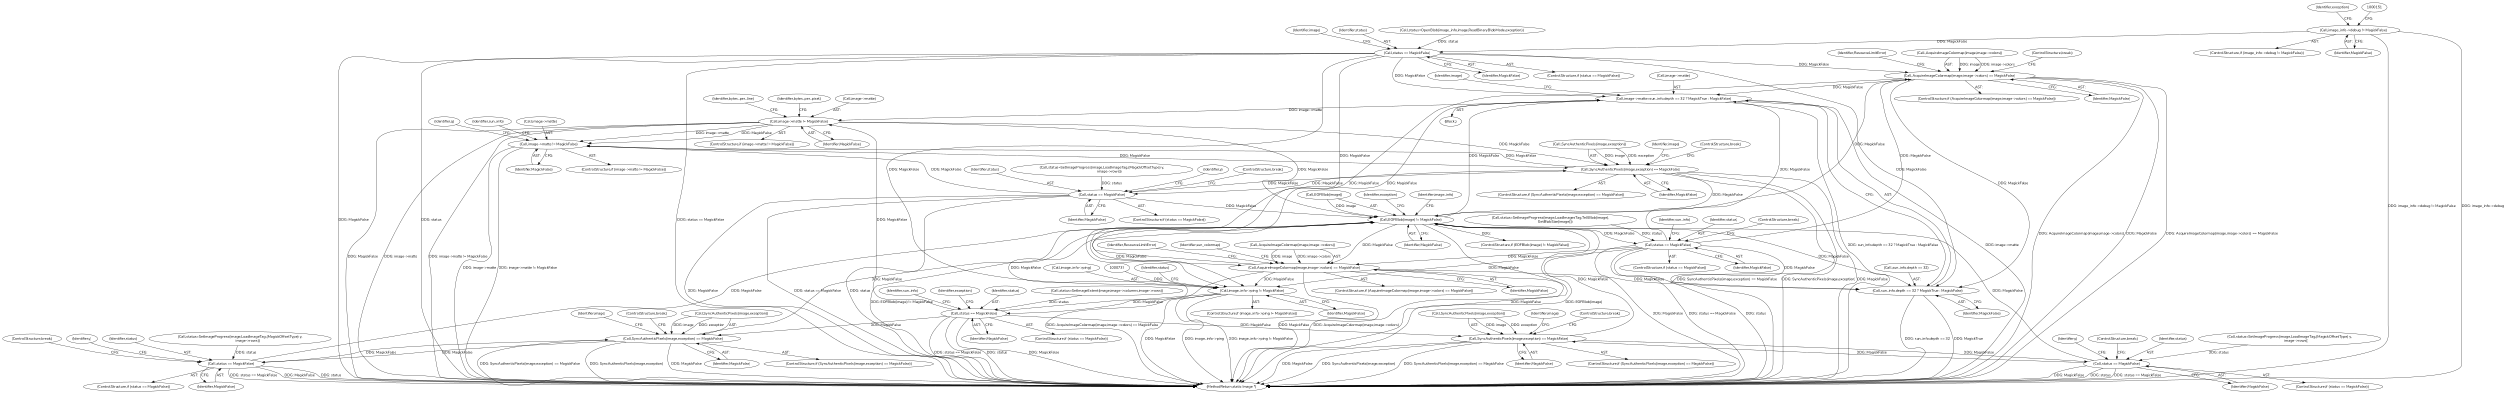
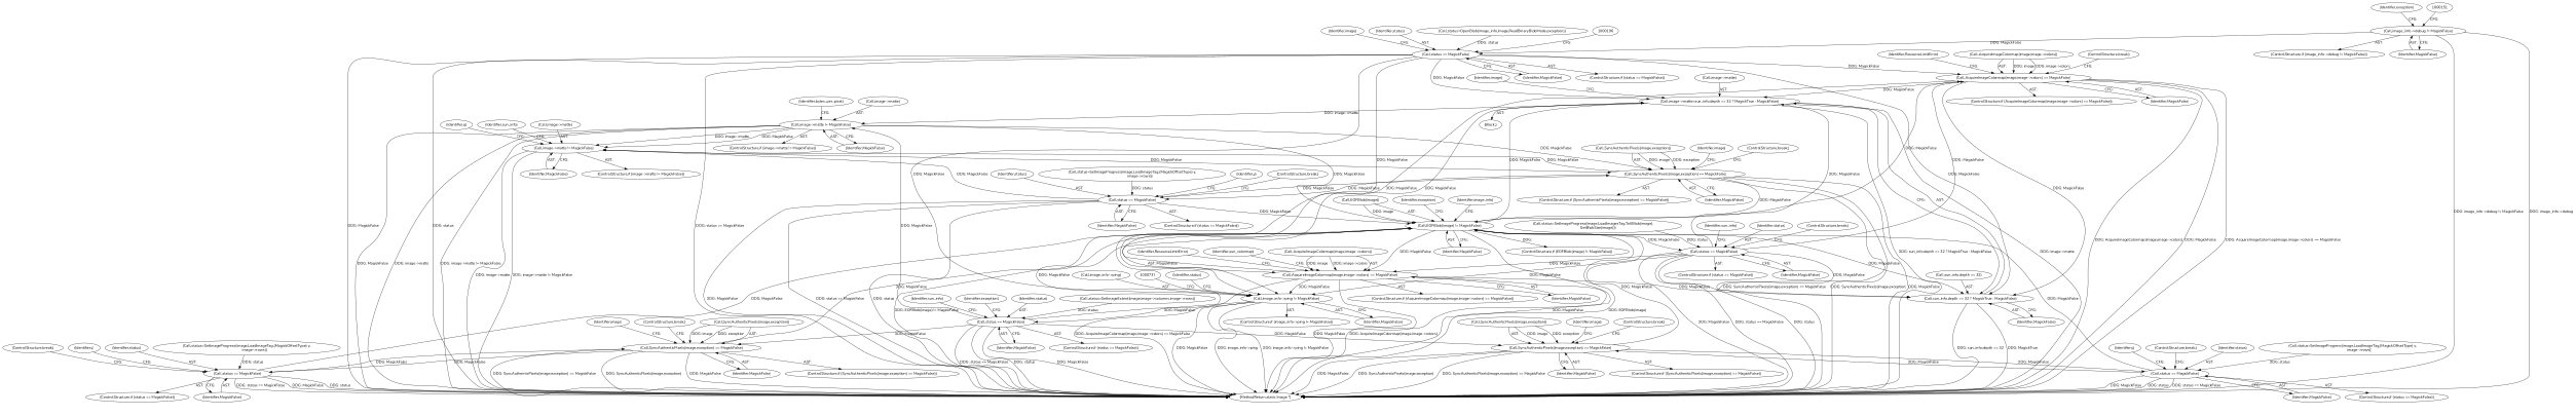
  digraph {
    fontname=Nunito
    node [fontname=Nunito]
    edge [fontname=Nunito]
    n1 [label="(Call,image_info->debug != MagickFalse)"]
    n2 [label="(Call,status == MagickFalse)"]
    n3 [label="(Identifier,MagickFalse)"]
    n4 [label="(ControlStructure,if (image_info->debug != MagickFalse))"]
    n5 [label="(MethodReturn,static Image *)"]
    n6 [label="(Call,AcquireImageColormap(image,image->colors) == MagickFalse)"]
    n7 [label="(Call,image->matte=sun_info.depth == 32 ? MagickTrue : MagickFalse)"]
    n8 [label="(Call,AcquireImageColormap(image,image->colors) == MagickFalse)"]
    n9 [label="(Call,sun_info.depth == 32 ? MagickTrue : MagickFalse)"]
    n10 [label="(Call,image_info->ping != MagickFalse)"]
    n11 [label="(Identifier,MagickFalse)"]
    n12 [label="(ControlStructure,if (status == MagickFalse))"]
    n13 [label="(ControlStructure,if (AcquireImageColormap(image,image->colors) == MagickFalse))"]
    n14 [label="(Identifier,MagickFalse)"]
    n15 [label="(Call,image->matte != MagickFalse)"]
    n16 [label="(Block,)"]
    n17 [label="(ControlStructure,if (AcquireImageColormap(image,image->colors) == MagickFalse))"]
    n18 [label="(Identifier,MagickFalse)"]
    n19 [label="(Identifier,MagickFalse)"]
    n20 [label="(Call,status == MagickFalse)"]
    n21 [label="(Identifier,MagickFalse)"]
    n22 [label="(ControlStructure,if (image_info->ping != MagickFalse))"]
    n23 [label="(Call,image->matte != MagickFalse)"]
    n24 [label="(Call,SyncAuthenticPixels(image,exception) == MagickFalse)"]
    n25 [label="(Call,EOFBlob(image) != MagickFalse)"]
    n26 [label="(ControlStructure,if (image->matte != MagickFalse))"]
    n27 [label="(Identifier,MagickFalse)"]
    n28 [label="(Identifier,MagickFalse)"]
    n29 [label="(ControlStructure,if (image->matte != MagickFalse))"]
    n30 [label="(Call,status == MagickFalse)"]
    n31 [label="(Identifier,MagickFalse)"]
    n32 [label="(ControlStructure,if (SyncAuthenticPixels(image,exception) == MagickFalse))"]
    n33 [label="(Call,status == MagickFalse)"]
    n34 [label="(ControlStructure,if (EOFBlob(image) != MagickFalse))"]
    n35 [label="(Identifier,MagickFalse)"]
    n36 [label="(Identifier,MagickFalse)"]
    n37 [label="(ControlStructure,if (status == MagickFalse))"]
    n38 [label="(ControlStructure,if (status == MagickFalse))"]
    n39 [label="(Identifier,MagickFalse)"]
    n40 [label="(Call,SyncAuthenticPixels(image,exception) == MagickFalse)"]
    n41 [label="(Call,SyncAuthenticPixels(image,exception) == MagickFalse)"]
    n42 [label="(ControlStructure,if (status == MagickFalse))"]
    n43 [label="(Identifier,MagickFalse)"]
    n44 [label="(Call,status == MagickFalse)"]
    n45 [label="(ControlStructure,if (SyncAuthenticPixels(image,exception) == MagickFalse))"]
    n46 [label="(Identifier,MagickFalse)"]
    n47 [label="(Call,status == MagickFalse)"]
    n48 [label="(Identifier,MagickFalse)"]
    n49 [label="(ControlStructure,if (SyncAuthenticPixels(image,exception) == MagickFalse))"]
    n50 [label="(Identifier,MagickFalse)"]
    n51 [label="(ControlStructure,if (status == MagickFalse))"]
    n52 [label="(Identifier,MagickFalse)"]
    n53 [label="(ControlStructure,if (status == MagickFalse))"]
    n54 [label="(Call,SyncAuthenticPixels(image,exception))"]
    n55 [label="(Identifier,sun_info)"]
    n56 [label="(Identifier,ResourceLimitError)"]
    n57 [label="(Identifier,status)"]
    n58 [label="(Identifier,y)"]
    n59 [label="(Identifier,sun_colormap)"]
    n60 [label="(ControlStructure,break;)"]
    n61 [label="(ControlStructure,break;)"]
    n62 [label="(Identifier,image)"]
    n63 [label="(Identifier,exception)"]
    n64 [label="(ControlStructure,break;)"]
    n65 [label="(Identifier,exception)"]
    n66 [label="(Call,AcquireImageColormap(image,image->colors))"]
    n67 [label="(Identifier,sun_info)"]
    n68 [label="(Identifier,y)"]
    n69 [label="(Identifier,image)"]
    n70 [label="(Call,image->matte)"]
    n71 [label="(Identifier,ResourceLimitError)"]
    n72 [label="(Identifier,y)"]
    n73 [label="(Call,AcquireImageColormap(image,image->colors))"]
    n74 [label="(Identifier,status)"]
    n75 [label="(ControlStructure,break;)"]
    n76 [label="(ControlStructure,break;)"]
    n77 [label="(Call,status=OpenBlob(image_info,image,ReadBinaryBlobMode,exception))"]
    n78 [label="(Call,status=SetImageProgress(image,LoadImagesTag,TellBlob(image),\n          GetBlobSize(image)))"]
    n79 [label="(Call,sun_info.depth == 32)"]
    n80 [label="(Identifier,status)"]
    n81 [label="(ControlStructure,break;)"]
    n82 [label="(Identifier,exception)"]
    n83 [label="(Call,SyncAuthenticPixels(image,exception))"]
    n84 [label="(Identifier,status)"]
-   n85 [label="(Identifier,bytes_per_line)"]
    n86 [label="(Identifier,sun_info)"]
    n87 [label="(Identifier,status)"]
    n88 [label="(Identifier,bytes_per_pixel)"]
    n89 [label="(Call,image_info->ping)"]
    n90 [label="(Call,SyncAuthenticPixels(image,exception))"]
    n91 [label="(Call,status=SetImageExtent(image,image->columns,image->rows))"]
    n92 [label="(Identifier,status)"]
    n93 [label="(Identifier,image_info)"]
    n94 [label="(Identifier,image)"]
    n95 [label="(Call,status=SetImageProgress(image,LoadImageTag,(MagickOffsetType) y,\n              image->rows))"]
    n96 [label="(Call,image->matte)"]
    n97 [label="(Call,EOFBlob(image))"]
    n98 [label="(ControlStructure,break;)"]
    n99 [label="(Identifier,image)"]
    n100 [label="(ControlStructure,break;)"]
    n101 [label="(Identifier,q)"]
    n102 [label="(Identifier,status)"]
    n103 [label="(Call,status=SetImageProgress(image,LoadImageTag,(MagickOffsetType) y,\n                image->rows))"]
    n104 [label="(Call,image->matte)"]
    n105 [label="(Call,status=SetImageProgress(image,LoadImageTag,(MagickOffsetType) y,\n                image->rows))"]
    n106 [label="(Identifier,image)"]
    1000151
+   1000196
    n109 [label=1000737]
    n1 -> n2 [label="DDG: MagickFalse"]
    n1 -> n3 [label="CFG: "]
    n1 -> n4 [label="AST: "]
    n1 -> n5 [label="DDG: image_info->debug != MagickFalse"]
    n1 -> n5 [label="DDG: image_info->debug"]
    n2 -> n5 [label="DDG: MagickFalse"]
    n2 -> n5 [label="DDG: status"]
    n2 -> n5 [label="DDG: status == MagickFalse"]
    n2 -> n6 [label="DDG: MagickFalse"]
    n2 -> n7 [label="DDG: MagickFalse"]
    n2 -> n8 [label="DDG: MagickFalse"]
    n2 -> n9 [label="DDG: MagickFalse"]
    n2 -> n10 [label="DDG: MagickFalse"]
    n2 -> n11 [label="CFG: "]
    n2 -> n12 [label="AST: "]
    n3 -> n1 [label="AST: "]
    n6 -> n5 [label="DDG: AcquireImageColormap(image,image->colors)"]
    n6 -> n5 [label="DDG: MagickFalse"]
    n6 -> n5 [label="DDG: AcquireImageColormap(image,image->colors) == MagickFalse"]
    n6 -> n7 [label="DDG: MagickFalse"]
    n6 -> n9 [label="DDG: MagickFalse"]
    n6 -> n10 [label="DDG: MagickFalse"]
    n6 -> n13 [label="AST: "]
    n6 -> n14 [label="CFG: "]
    n7 -> n5 [label="DDG: sun_info.depth == 32 ? MagickTrue : MagickFalse"]
    n7 -> n5 [label="DDG: image->matte"]
    n7 -> n9 [label="CFG: "]
    n7 -> n15 [label="DDG: image->matte"]
    n7 -> n16 [label="AST: "]
    n8 -> n5 [label="DDG: AcquireImageColormap(image,image->colors)"]
    n8 -> n5 [label="DDG: MagickFalse"]
    n8 -> n5 [label="DDG: AcquireImageColormap(image,image->colors) == MagickFalse"]
    n8 -> n7 [label="DDG: MagickFalse"]
    n8 -> n9 [label="DDG: MagickFalse"]
    n8 -> n10 [label="DDG: MagickFalse"]
    n8 -> n17 [label="AST: "]
    n8 -> n18 [label="CFG: "]
    n9 -> n5 [label="DDG: MagickTrue"]
    n9 -> n5 [label="DDG: sun_info.depth == 32"]
    n9 -> n7 [label="AST: "]
    n9 -> n19 [label="CFG: "]
    n10 -> n5 [label="DDG: MagickFalse"]
    n10 -> n5 [label="DDG: image_info->ping"]
    n10 -> n5 [label="DDG: image_info->ping != MagickFalse"]
    n10 -> n20 [label="DDG: MagickFalse"]
    n10 -> n21 [label="CFG: "]
    n10 -> n22 [label="AST: "]
    n11 -> n2 [label="AST: "]
    n14 -> n6 [label="AST: "]
    n15 -> n5 [label="DDG: image->matte != MagickFalse"]
    n15 -> n5 [label="DDG: MagickFalse"]
    n15 -> n5 [label="DDG: image->matte"]
    n15 -> n23 [label="DDG: image->matte"]
    n15 -> n23 [label="DDG: MagickFalse"]
    n15 -> n24 [label="DDG: MagickFalse"]
    n15 -> n25 [label="DDG: MagickFalse"]
    n15 -> n26 [label="AST: "]
    n15 -> n27 [label="CFG: "]
    n18 -> n8 [label="AST: "]
    n19 -> n9 [label="AST: "]
    n20 -> n5 [label="DDG: status == MagickFalse"]
    n20 -> n5 [label="DDG: status"]
    n20 -> n5 [label="DDG: MagickFalse"]
    n20 -> n15 [label="DDG: MagickFalse"]
    n20 -> n25 [label="DDG: MagickFalse"]
    n20 -> n40 [label="DDG: MagickFalse"]
    n20 -> n41 [label="DDG: MagickFalse"]
    n20 -> n42 [label="AST: "]
    n20 -> n43 [label="CFG: "]
    n21 -> n10 [label="AST: "]
    n23 -> n5 [label="DDG: image->matte != MagickFalse"]
    n23 -> n5 [label="DDG: image->matte"]
    n23 -> n24 [label="DDG: MagickFalse"]
    n23 -> n28 [label="CFG: "]
    n23 -> n29 [label="AST: "]
    n24 -> n5 [label="DDG: MagickFalse"]
    n24 -> n5 [label="DDG: SyncAuthenticPixels(image,exception) == MagickFalse"]
    n24 -> n5 [label="DDG: SyncAuthenticPixels(image,exception)"]
    n24 -> n23 [label="DDG: MagickFalse"]
    n24 -> n25 [label="DDG: MagickFalse"]
    n24 -> n30 [label="DDG: MagickFalse"]
    n24 -> n31 [label="CFG: "]
    n24 -> n32 [label="AST: "]
    n25 -> n5 [label="DDG: EOFBlob(image) != MagickFalse"]
    n25 -> n5 [label="DDG: MagickFalse"]
    n25 -> n5 [label="DDG: EOFBlob(image)"]
    n25 -> n6 [label="DDG: MagickFalse"]
    n25 -> n7 [label="DDG: MagickFalse"]
    n25 -> n8 [label="DDG: MagickFalse"]
    n25 -> n9 [label="DDG: MagickFalse"]
-   n25 -> n10 [label="DDG: MagickFalse"]
+   n25 -> n10 [label="AST: MagickFalse"]
    n25 -> n33 [label="DDG: MagickFalse"]
    n25 -> n34 [label="DDG: "]
    n25 -> n35 [label="CFG: "]
    n27 -> n15 [label="AST: "]
    n28 -> n23 [label="AST: "]
    n30 -> n5 [label="DDG: status"]
    n30 -> n5 [label="DDG: MagickFalse"]
    n30 -> n5 [label="DDG: status == MagickFalse"]
    n30 -> n23 [label="DDG: MagickFalse"]
    n30 -> n24 [label="DDG: MagickFalse"]
    n30 -> n25 [label="DDG: MagickFalse"]
    n30 -> n36 [label="CFG: "]
    n30 -> n37 [label="AST: "]
    n31 -> n24 [label="AST: "]
    n33 -> n5 [label="DDG: status"]
    n33 -> n5 [label="DDG: MagickFalse"]
    n33 -> n5 [label="DDG: status == MagickFalse"]
    n33 -> n6 [label="DDG: MagickFalse"]
    n33 -> n7 [label="DDG: MagickFalse"]
    n33 -> n8 [label="DDG: MagickFalse"]
    n33 -> n9 [label="DDG: MagickFalse"]
    n33 -> n10 [label="DDG: MagickFalse"]
    n33 -> n38 [label="AST: "]
    n33 -> n39 [label="CFG: "]
    n35 -> n25 [label="AST: "]
    n36 -> n30 [label="AST: "]
    n39 -> n33 [label="AST: "]
    n40 -> n5 [label="DDG: MagickFalse"]
    n40 -> n5 [label="DDG: SyncAuthenticPixels(image,exception)"]
    n40 -> n5 [label="DDG: SyncAuthenticPixels(image,exception) == MagickFalse"]
    n40 -> n25 [label="DDG: MagickFalse"]
    n40 -> n44 [label="DDG: MagickFalse"]
    n40 -> n45 [label="AST: "]
    n40 -> n46 [label="CFG: "]
    n41 -> n5 [label="DDG: SyncAuthenticPixels(image,exception) == MagickFalse"]
    n41 -> n5 [label="DDG: SyncAuthenticPixels(image,exception)"]
    n41 -> n5 [label="DDG: MagickFalse"]
    n41 -> n25 [label="DDG: MagickFalse"]
    n41 -> n47 [label="DDG: MagickFalse"]
    n41 -> n48 [label="CFG: "]
    n41 -> n49 [label="AST: "]
    n43 -> n20 [label="AST: "]
    n44 -> n5 [label="DDG: MagickFalse"]
    n44 -> n5 [label="DDG: status"]
    n44 -> n5 [label="DDG: status == MagickFalse"]
    n44 -> n25 [label="DDG: MagickFalse"]
    n44 -> n40 [label="DDG: MagickFalse"]
    n44 -> n50 [label="CFG: "]
    n44 -> n51 [label="AST: "]
    n46 -> n40 [label="AST: "]
    n47 -> n5 [label="DDG: MagickFalse"]
    n47 -> n5 [label="DDG: status"]
    n47 -> n5 [label="DDG: status == MagickFalse"]
    n47 -> n25 [label="DDG: MagickFalse"]
    n47 -> n41 [label="DDG: MagickFalse"]
    n47 -> n52 [label="CFG: "]
    n47 -> n53 [label="AST: "]
    n48 -> n41 [label="AST: "]
    n50 -> n44 [label="AST: "]
    n52 -> n47 [label="AST: "]
    n54 -> n24 [label="AST: "]
    n54 -> n24 [label="DDG: image"]
    n54 -> n24 [label="DDG: exception"]
    n55 -> n20 [label="CFG: "]
    n56 -> n8 [label="CFG: "]
    n57 -> n10 [label="CFG: "]
    n58 -> n44 [label="CFG: "]
    n59 -> n8 [label="CFG: "]
    n60 -> n41 [label="CFG: "]
    n61 -> n47 [label="CFG: "]
    n62 -> n2 [label="CFG: "]
    n63 -> n1 [label="CFG: "]
    n64 -> n44 [label="CFG: "]
    n65 -> n25 [label="CFG: "]
    n66 -> n8 [label="AST: "]
    n66 -> n8 [label="DDG: image"]
    n66 -> n8 [label="DDG: image->colors"]
    n67 -> n23 [label="CFG: "]
    n68 -> n47 [label="CFG: "]
    n69 -> n24 [label="CFG: "]
    n70 -> n23 [label="AST: "]
    n71 -> n6 [label="CFG: "]
    n72 -> n30 [label="CFG: "]
    n73 -> n6 [label="AST: "]
    n73 -> n6 [label="DDG: image"]
    n73 -> n6 [label="DDG: image->colors"]
    n74 -> n2 [label="AST: "]
    n75 -> n33 [label="CFG: "]
    n76 -> n40 [label="CFG: "]
    n77 -> n2 [label="DDG: status"]
    n78 -> n33 [label="DDG: status"]
    n79 -> n9 [label="AST: "]
    n80 -> n47 [label="AST: "]
    n81 -> n30 [label="CFG: "]
    n82 -> n20 [label="CFG: "]
    n83 -> n41 [label="AST: "]
    n83 -> n41 [label="DDG: image"]
    n83 -> n41 [label="DDG: exception"]
    n84 -> n30 [label="AST: "]
-   n85 -> n15 [label="CFG: "]
    n86 -> n33 [label="CFG: "]
    n87 -> n20 [label="AST: "]
    n88 -> n15 [label="CFG: "]
    n89 -> n10 [label="AST: "]
    n90 -> n40 [label="AST: "]
    n90 -> n40 [label="DDG: image"]
    n90 -> n40 [label="DDG: exception"]
    n91 -> n20 [label="DDG: status"]
    n92 -> n44 [label="AST: "]
    n93 -> n25 [label="CFG: "]
    n94 -> n7 [label="CFG: "]
    n95 -> n44 [label="DDG: status"]
    n96 -> n15 [label="AST: "]
    n97 -> n25 [label="AST: "]
    n97 -> n25 [label="DDG: image"]
    n98 -> n24 [label="CFG: "]
    n99 -> n41 [label="CFG: "]
    n100 -> n6 [label="CFG: "]
    n101 -> n23 [label="CFG: "]
    n102 -> n33 [label="AST: "]
    n103 -> n30 [label="DDG: status"]
    n104 -> n7 [label="AST: "]
    n105 -> n47 [label="DDG: status"]
    n106 -> n40 [label="CFG: "]
    1000151 -> n1 [label="CFG: "]
-   n109 -> n10 [label="DDG: "]
+   1000196 -> n2 [label="CFG: "]
+   n109 -> n10 [label="CFG: "]
  }
